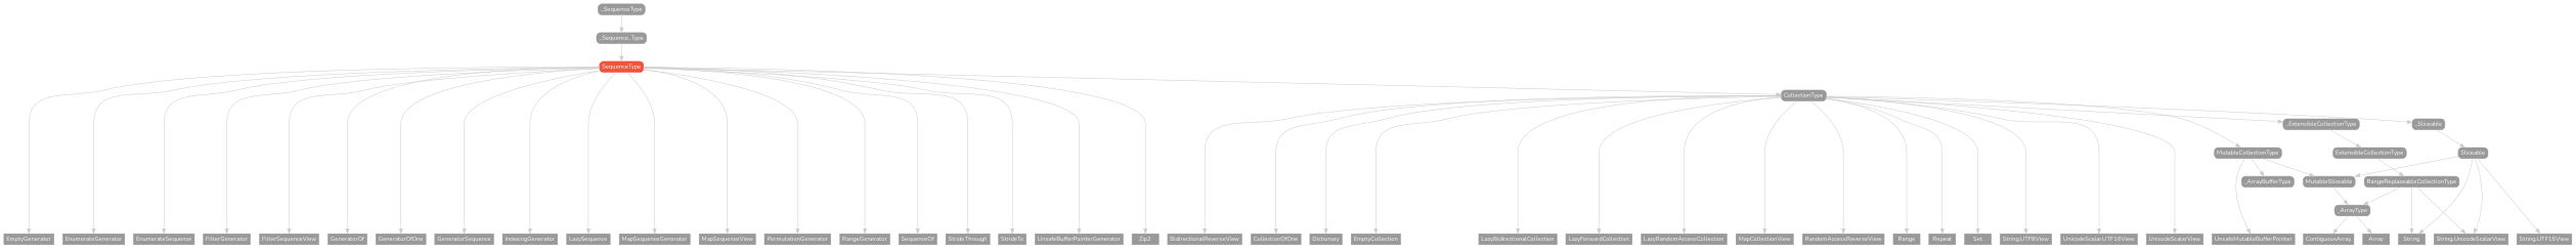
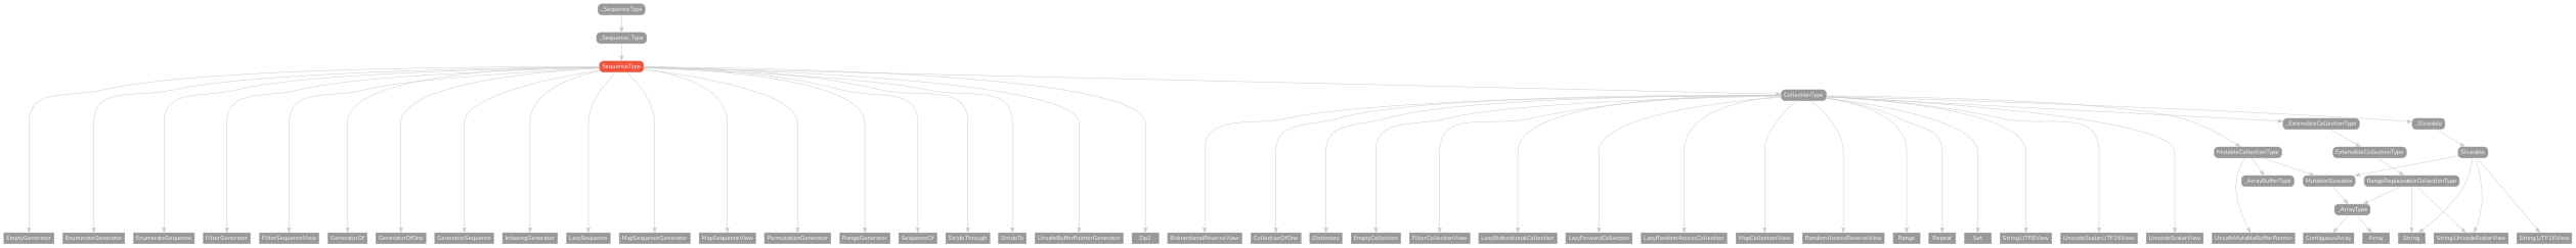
  strict digraph {
    fontname=Nunito
    node [color="#999999" fillcolor="#999999" fontcolor=white fontname=Nunito fontsize=12 margin="0.07,0.05" shape=box style=filled]
    edge [color="#cccccc" fontname=Nunito]
    Array [height=0.3]
    BidirectionalReverseView [height=0.3]
    CollectionOfOne [height=0.3]
    ContiguousArray [height=0.3]
    Dictionary [height=0.3]
    EmptyCollection [height=0.3]
    EmptyGenerator [height=0.3]
    EnumerateGenerator [height=0.3]
    EnumerateSequence [height=0.3]
+   FilterCollectionView [height=0.3]
    FilterGenerator [height=0.3]
    FilterSequenceView [height=0.3]
    GeneratorOf [height=0.3]
    GeneratorOfOne [height=0.3]
    GeneratorSequence [height=0.3]
    IndexingGenerator [height=0.3]
    LazyBidirectionalCollection [height=0.3]
    LazyForwardCollection [height=0.3]
    LazyRandomAccessCollection [height=0.3]
    LazySequence [height=0.3]
    MapCollectionView [height=0.3]
    MapSequenceGenerator [height=0.3]
    MapSequenceView [height=0.3]
    PermutationGenerator [height=0.3]
    RandomAccessReverseView [height=0.3]
    Range [height=0.3]
    RangeGenerator [height=0.3]
    Repeat [height=0.3]
    SequenceOf [height=0.3]
    Set [height=0.3]
    StrideThrough [height=0.3]
    StrideTo [height=0.3]
    String [height=0.3]
    "String.UTF16View" [height=0.3]
    "String.UTF8View" [height=0.3]
    "String.UnicodeScalarView" [height=0.3]
    "UnicodeScalar.UTF16View" [height=0.3]
    n38 [height=0.3 label=UnicodeScalarView]
    UnsafeBufferPointerGenerator [height=0.3]
    UnsafeMutableBufferPointer [height=0.3]
    Zip2 [height=0.3]
    CollectionType [height=0.3 style="filled,rounded"]
    MutableCollectionType [height=0.3 style="filled,rounded"]
    _ExtensibleCollectionType [height=0.3 style="filled,rounded"]
    _Sliceable [height=0.3 style="filled,rounded"]
    MutableSliceable [height=0.3 style="filled,rounded"]
    _ArrayBufferType [height=0.3 style="filled,rounded"]
    ExtensibleCollectionType [height=0.3 style="filled,rounded"]
    Sliceable [height=0.3 style="filled,rounded"]
    RangeReplaceableCollectionType [height=0.3 style="filled,rounded"]
    _ArrayType [height=0.3 style="filled,rounded"]
    SequenceType [color="#ee543d" fillcolor="#ee543d" height=0.3 style="filled,rounded"]
    _SequenceType [height=0.3 style="filled,rounded"]
    _Sequence_Type [height=0.3 style="filled,rounded"]
    subgraph sub_1 {
      rank=max
      Array
      BidirectionalReverseView
      CollectionOfOne
      ContiguousArray
      Dictionary
      EmptyCollection
      EmptyGenerator
      EnumerateGenerator
      EnumerateSequence
+     FilterCollectionView
      FilterGenerator
      FilterSequenceView
      GeneratorOf
      GeneratorOfOne
      GeneratorSequence
      IndexingGenerator
      LazyBidirectionalCollection
      LazyForwardCollection
      LazyRandomAccessCollection
      LazySequence
      MapCollectionView
      MapSequenceGenerator
      MapSequenceView
      PermutationGenerator
      RandomAccessReverseView
      Range
      RangeGenerator
      Repeat
      SequenceOf
      Set
      StrideThrough
      StrideTo
      String
      "String.UTF16View"
      "String.UTF8View"
      "String.UnicodeScalarView"
      "UnicodeScalar.UTF16View"
      n38
      UnsafeBufferPointerGenerator
      UnsafeMutableBufferPointer
      Zip2
    }
    CollectionType -> BidirectionalReverseView
    CollectionType -> CollectionOfOne
    CollectionType -> Dictionary
    CollectionType -> EmptyCollection
+   CollectionType -> FilterCollectionView
    CollectionType -> LazyBidirectionalCollection
    CollectionType -> LazyForwardCollection
    CollectionType -> LazyRandomAccessCollection
    CollectionType -> MapCollectionView
    CollectionType -> RandomAccessReverseView
    CollectionType -> Range
    CollectionType -> Repeat
    CollectionType -> Set
    CollectionType -> "String.UTF8View"
    CollectionType -> "UnicodeScalar.UTF16View"
    CollectionType -> n38
    CollectionType -> MutableCollectionType
    CollectionType -> _ExtensibleCollectionType
    CollectionType -> _Sliceable
    MutableCollectionType -> UnsafeMutableBufferPointer
    MutableCollectionType -> MutableSliceable
    MutableCollectionType -> _ArrayBufferType
    _ExtensibleCollectionType -> ExtensibleCollectionType
    _Sliceable -> Sliceable
    MutableSliceable -> _ArrayType
    ExtensibleCollectionType -> RangeReplaceableCollectionType
    Sliceable -> String
    Sliceable -> "String.UTF16View"
    Sliceable -> "String.UnicodeScalarView"
    Sliceable -> MutableSliceable
    RangeReplaceableCollectionType -> String
    RangeReplaceableCollectionType -> "String.UnicodeScalarView"
    RangeReplaceableCollectionType -> _ArrayType
    _ArrayType -> Array
    _ArrayType -> ContiguousArray
    SequenceType -> EmptyGenerator
    SequenceType -> EnumerateGenerator
    SequenceType -> EnumerateSequence
    SequenceType -> FilterGenerator
    SequenceType -> FilterSequenceView
    SequenceType -> GeneratorOf
    SequenceType -> GeneratorOfOne
    SequenceType -> GeneratorSequence
    SequenceType -> IndexingGenerator
    SequenceType -> LazySequence
    SequenceType -> MapSequenceGenerator
    SequenceType -> MapSequenceView
    SequenceType -> PermutationGenerator
    SequenceType -> RangeGenerator
    SequenceType -> SequenceOf
    SequenceType -> StrideThrough
    SequenceType -> StrideTo
    SequenceType -> UnsafeBufferPointerGenerator
    SequenceType -> Zip2
    SequenceType -> CollectionType
    _SequenceType -> _Sequence_Type
    _Sequence_Type -> SequenceType
  }
